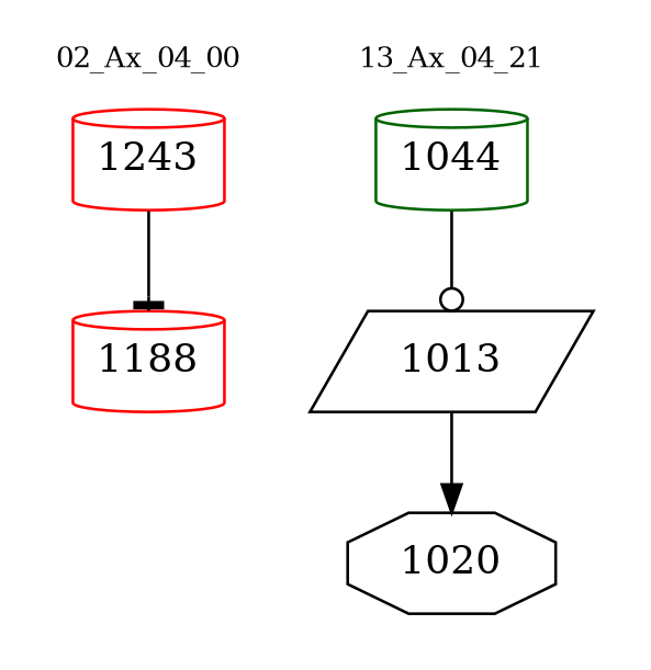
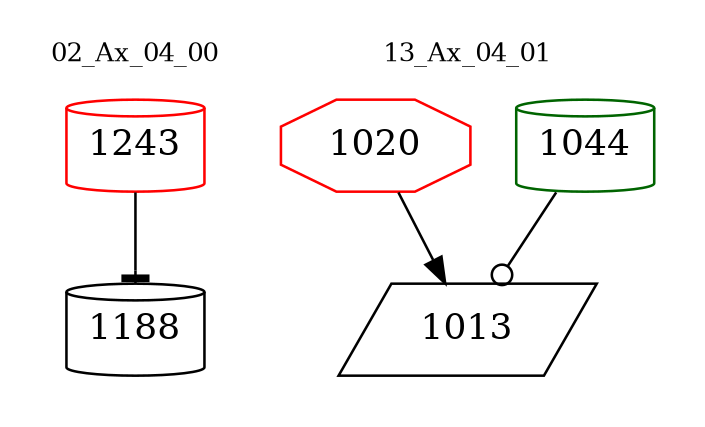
  digraph {
    node [color=red shape=cylinder]
    edge [color=black]
    n1 [label=1243]
-   n2 [label=1188]
+   n2 [color=black label=1188]
    n3 [color=darkgreen label=1044]
    n4 [color=black label=1013 shape=parallelogram]
-   n5 [color=black label=1020 shape=octagon]
+   n5 [label=1020 shape=octagon]
    subgraph cluster_1 {
      color=white
      fontsize=10
      label="02_Ax_04_00"
      n1
      n2
    }
    subgraph cluster_2 {
      color=white
      fontsize=10
-     label="13_Ax_04_21"
+     label="13_Ax_04_01"
      n3
      n4
      n5
    }
    n1 -> n2 [arrowhead=tee]
    n3 -> n4 [arrowhead=odot]
-   n4 -> n5 [arrowhead=normal]
+   n5 -> n4 [arrowhead=normal]
  }
